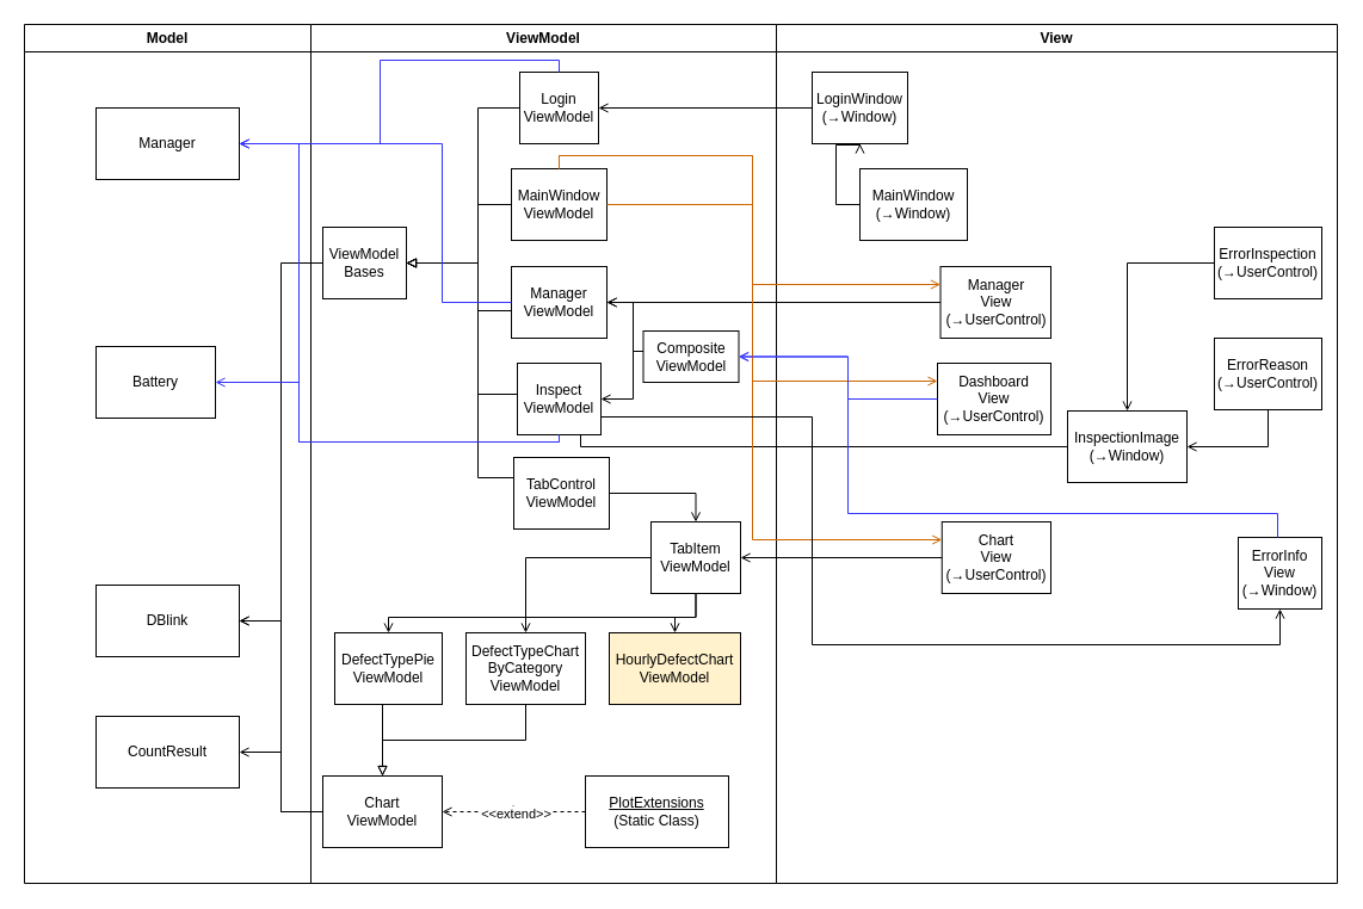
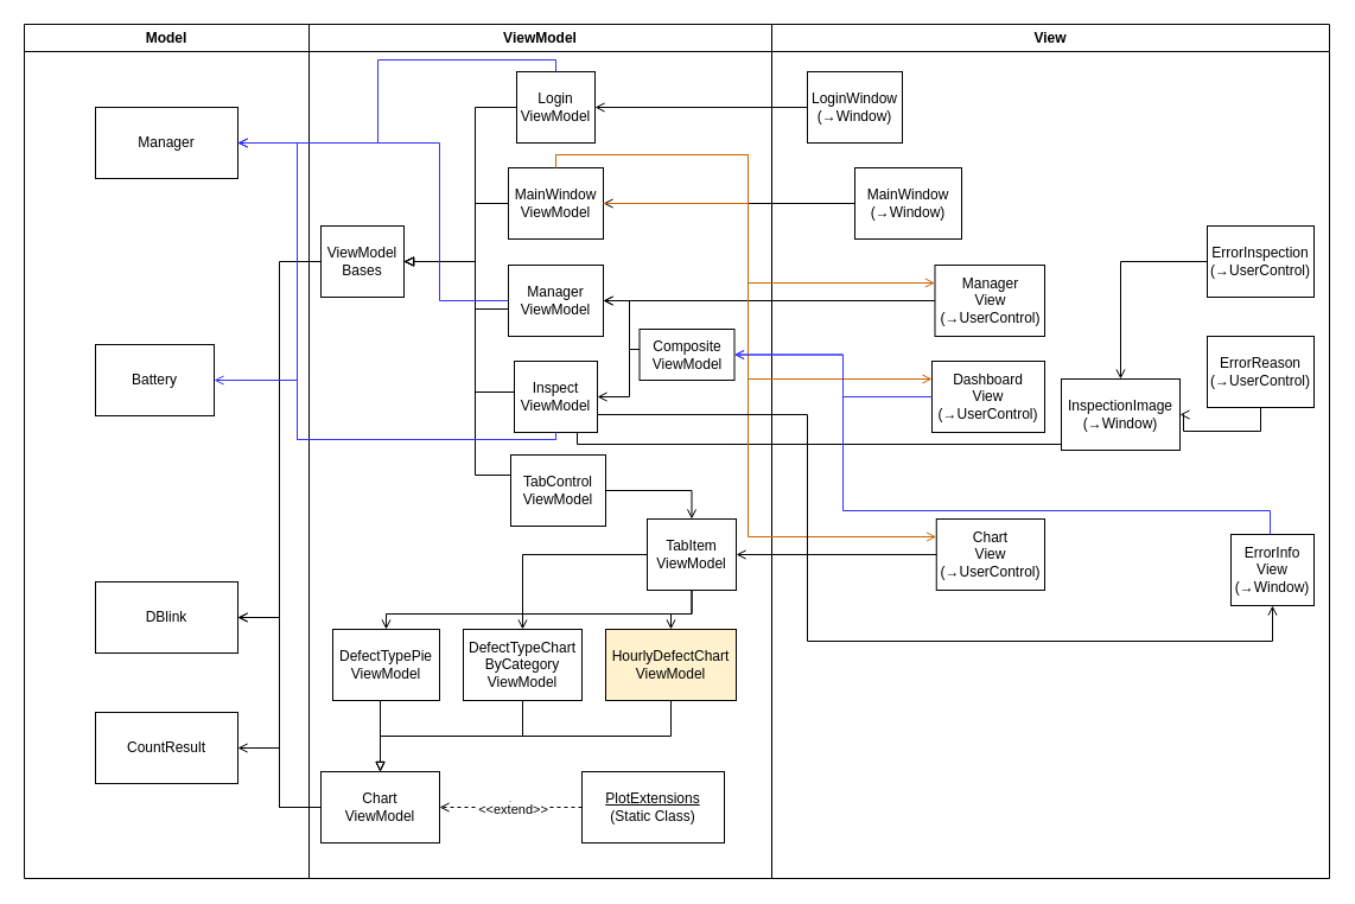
  <mxCell id="0" />
  <mxCell id="1" parent="0" />
  <mxCell id="2" value="Model" style="swimlane;whiteSpace=wrap;html=1;" parent="1" vertex="1"><mxGeometry x="20" y="20" width="240" height="720" as="geometry" /></mxCell>
  <mxCell id="3" value="DBlink" style="rounded=0;whiteSpace=wrap;html=1;" parent="2" vertex="1"><mxGeometry x="60" y="470" width="120" height="60" as="geometry" /></mxCell>
  <mxCell id="4" value="Battery" style="rounded=0;whiteSpace=wrap;html=1;" parent="2" vertex="1"><mxGeometry x="60" y="270" width="100" height="60" as="geometry" /></mxCell>
  <mxCell id="5" value="Manager" style="rounded=0;whiteSpace=wrap;html=1;" parent="2" vertex="1"><mxGeometry x="60" y="70" width="120" height="60" as="geometry" /></mxCell>
  <mxCell id="6" value="CountResult" style="rounded=0;whiteSpace=wrap;html=1;" parent="2" vertex="1"><mxGeometry x="60" y="580" width="120" height="60" as="geometry" /></mxCell>
  <mxCell id="7" value="ViewModel" style="swimlane;whiteSpace=wrap;html=1;" parent="1" vertex="1"><mxGeometry x="260" y="20" width="390" height="720" as="geometry" /></mxCell>
  <mxCell id="8" value="Chart&lt;br&gt;ViewModel" style="rounded=0;whiteSpace=wrap;html=1;" parent="7" vertex="1"><mxGeometry x="10" y="630" width="100" height="60" as="geometry" /></mxCell>
  <mxCell id="9" value="`" style="edgeStyle=orthogonalEdgeStyle;rounded=0;orthogonalLoop=1;jettySize=auto;html=1;entryX=1;entryY=0.5;entryDx=0;entryDy=0;endArrow=open;endFill=0;dashed=1;exitX=0;exitY=0.5;exitDx=0;exitDy=0;" parent="7" source="11" target="8" edge="1"><mxGeometry relative="1" as="geometry"><mxPoint x="370" y="580" as="sourcePoint" /><Array as="points"><mxPoint x="160" y="660" /><mxPoint x="160" y="660" /></Array></mxGeometry></mxCell>
  <mxCell id="10" value="&amp;lt;&amp;lt;extend&amp;gt;&amp;gt;" style="edgeLabel;html=1;align=center;verticalAlign=middle;resizable=0;points=[];" parent="9" vertex="1" connectable="0"><mxGeometry x="0.091" y="-5" relative="1" as="geometry"><mxPoint x="6" y="6" as="offset" /></mxGeometry></mxCell>
  <mxCell id="11" value="&lt;u&gt;PlotExtensions&lt;br&gt;&lt;/u&gt;(Static Class)" style="rounded=0;whiteSpace=wrap;html=1;" parent="7" vertex="1"><mxGeometry x="230" y="630" width="120" height="60" as="geometry" /></mxCell>
  <mxCell id="12" value="ViewModel&lt;br&gt;Bases" style="rounded=0;whiteSpace=wrap;html=1;" parent="7" vertex="1"><mxGeometry x="10" y="170" width="70" height="60" as="geometry" /></mxCell>
  <mxCell id="13" value="DefectTypeChart&lt;br&gt;ByCategory&lt;br&gt;ViewModel" style="rounded=0;whiteSpace=wrap;html=1;" parent="7" vertex="1"><mxGeometry x="130" y="510" width="100" height="60" as="geometry" /></mxCell>
  <mxCell id="14" value="DefectTypePie&lt;br&gt;ViewModel" style="rounded=0;whiteSpace=wrap;html=1;" parent="7" vertex="1"><mxGeometry x="20" y="510" width="90" height="60" as="geometry" /></mxCell>
  <mxCell id="15" value="HourlyDefectChart&lt;br&gt;ViewModel" style="rounded=0;whiteSpace=wrap;html=1;fillColor=#fff2cc;" parent="7" vertex="1"><mxGeometry x="250" y="510" width="110" height="60" as="geometry" /></mxCell>
  <mxCell id="16" style="edgeStyle=orthogonalEdgeStyle;rounded=0;orthogonalLoop=1;jettySize=auto;html=1;entryX=0.5;entryY=0;entryDx=0;entryDy=0;endArrow=open;endFill=0;exitX=1;exitY=0.5;exitDx=0;exitDy=0;" parent="7" source="18" target="22" edge="1"><mxGeometry relative="1" as="geometry" /></mxCell>
  <mxCell id="17" style="edgeStyle=orthogonalEdgeStyle;rounded=0;orthogonalLoop=1;jettySize=auto;html=1;entryX=1;entryY=0.5;entryDx=0;entryDy=0;endArrow=block;endFill=0;" parent="7" source="18" target="12" edge="1"><mxGeometry relative="1" as="geometry"><Array as="points"><mxPoint x="140" y="380" /><mxPoint x="140" y="200" /></Array></mxGeometry></mxCell>
  <mxCell id="18" value="TabControl&lt;br&gt;ViewModel" style="rounded=0;whiteSpace=wrap;html=1;" parent="7" vertex="1"><mxGeometry x="170" y="363" width="80" height="60" as="geometry" /></mxCell>
  <mxCell id="19" style="edgeStyle=orthogonalEdgeStyle;rounded=0;orthogonalLoop=1;jettySize=auto;html=1;exitX=0.5;exitY=1;exitDx=0;exitDy=0;entryX=0.5;entryY=0;entryDx=0;entryDy=0;endArrow=open;endFill=0;" parent="7" source="22" target="14" edge="1"><mxGeometry relative="1" as="geometry"><Array as="points"><mxPoint x="323" y="497" /><mxPoint x="65" y="497" /></Array></mxGeometry></mxCell>
  <mxCell id="20" style="edgeStyle=orthogonalEdgeStyle;rounded=0;orthogonalLoop=1;jettySize=auto;html=1;entryX=0.5;entryY=0;entryDx=0;entryDy=0;endArrow=open;endFill=0;" parent="7" source="22" target="13" edge="1"><mxGeometry relative="1" as="geometry" /></mxCell>
  <mxCell id="21" style="edgeStyle=orthogonalEdgeStyle;rounded=0;orthogonalLoop=1;jettySize=auto;html=1;entryX=0.5;entryY=0;entryDx=0;entryDy=0;endArrow=open;endFill=0;" parent="7" source="22" target="15" edge="1"><mxGeometry relative="1" as="geometry" /></mxCell>
  <mxCell id="22" value="TabItem&lt;br&gt;ViewModel" style="rounded=0;whiteSpace=wrap;html=1;" parent="7" vertex="1"><mxGeometry x="285" y="417" width="75" height="60" as="geometry" /></mxCell>
  <mxCell id="23" style="edgeStyle=orthogonalEdgeStyle;rounded=0;orthogonalLoop=1;jettySize=auto;html=1;entryX=1;entryY=0.5;entryDx=0;entryDy=0;endArrow=block;endFill=0;" parent="7" source="24" target="12" edge="1"><mxGeometry relative="1" as="geometry"><Array as="points"><mxPoint x="140" y="310" /><mxPoint x="140" y="200" /></Array></mxGeometry></mxCell>
  <mxCell id="24" value="Inspect&lt;br&gt;ViewModel" style="rounded=0;whiteSpace=wrap;html=1;" parent="7" vertex="1"><mxGeometry x="173" y="284" width="70" height="60" as="geometry" /></mxCell>
  <mxCell id="25" style="edgeStyle=orthogonalEdgeStyle;rounded=0;orthogonalLoop=1;jettySize=auto;html=1;entryX=1;entryY=0.5;entryDx=0;entryDy=0;exitX=0;exitY=0.5;exitDx=0;exitDy=0;endArrow=block;endFill=0;" parent="7" source="26" target="12" edge="1"><mxGeometry relative="1" as="geometry"><Array as="points"><mxPoint x="140" y="240" /><mxPoint x="140" y="200" /></Array></mxGeometry></mxCell>
  <mxCell id="26" value="Manager&lt;br&gt;ViewModel" style="rounded=0;whiteSpace=wrap;html=1;" parent="7" vertex="1"><mxGeometry x="168" y="203" width="80" height="60" as="geometry" /></mxCell>
  <mxCell id="27" style="edgeStyle=orthogonalEdgeStyle;rounded=0;orthogonalLoop=1;jettySize=auto;html=1;entryX=1;entryY=0.5;entryDx=0;entryDy=0;endArrow=open;endFill=0;" parent="7" source="29" target="26" edge="1"><mxGeometry relative="1" as="geometry"><Array as="points"><mxPoint x="270" y="274" /><mxPoint x="270" y="233" /></Array></mxGeometry></mxCell>
  <mxCell id="28" style="edgeStyle=orthogonalEdgeStyle;rounded=0;orthogonalLoop=1;jettySize=auto;html=1;entryX=1;entryY=0.5;entryDx=0;entryDy=0;endArrow=open;endFill=0;" parent="7" source="29" target="24" edge="1"><mxGeometry relative="1" as="geometry"><Array as="points"><mxPoint x="270" y="274" /><mxPoint x="270" y="314" /></Array></mxGeometry></mxCell>
  <mxCell id="29" value="Composite&lt;br&gt;ViewModel" style="rounded=0;whiteSpace=wrap;html=1;" parent="7" vertex="1"><mxGeometry x="278.5" y="257" width="80" height="43" as="geometry" /></mxCell>
  <mxCell id="30" style="edgeStyle=orthogonalEdgeStyle;rounded=0;orthogonalLoop=1;jettySize=auto;html=1;exitX=0;exitY=0.5;exitDx=0;exitDy=0;entryX=1;entryY=0.5;entryDx=0;entryDy=0;endArrow=block;endFill=0;" parent="7" source="31" target="12" edge="1"><mxGeometry relative="1" as="geometry"><Array as="points"><mxPoint x="140" y="70" /><mxPoint x="140" y="200" /></Array></mxGeometry></mxCell>
  <mxCell id="31" value="Login&lt;br&gt;ViewModel" style="rounded=0;whiteSpace=wrap;html=1;" parent="7" vertex="1"><mxGeometry x="175" y="40" width="66" height="60" as="geometry" /></mxCell>
  <mxCell id="32" value="MainWindow&lt;br&gt;ViewModel" style="rounded=0;whiteSpace=wrap;html=1;" parent="7" vertex="1"><mxGeometry x="168" y="121" width="80" height="60" as="geometry" /></mxCell>
  <mxCell id="33" style="edgeStyle=orthogonalEdgeStyle;rounded=0;orthogonalLoop=1;jettySize=auto;html=1;exitX=0.5;exitY=1;exitDx=0;exitDy=0;entryX=0.5;entryY=0;entryDx=0;entryDy=0;endArrow=block;endFill=0;" parent="7" source="14" target="8" edge="1"><mxGeometry relative="1" as="geometry"><Array as="points"><mxPoint x="60" y="570" /></Array></mxGeometry></mxCell>
  <mxCell id="34" style="edgeStyle=orthogonalEdgeStyle;rounded=0;orthogonalLoop=1;jettySize=auto;html=1;endArrow=block;endFill=0;entryX=0.5;entryY=0;entryDx=0;entryDy=0;" parent="7" source="13" target="8" edge="1"><mxGeometry relative="1" as="geometry"><mxPoint x="30" y="580" as="targetPoint" /><Array as="points"><mxPoint x="180" y="600" /><mxPoint x="60" y="600" /></Array></mxGeometry></mxCell>
+ <mxCell id="35" style="edgeStyle=orthogonalEdgeStyle;rounded=0;orthogonalLoop=1;jettySize=auto;html=1;endArrow=block;endFill=0;entryX=0.5;entryY=0;entryDx=0;entryDy=0;" parent="7" source="15" target="8" edge="1"><mxGeometry relative="1" as="geometry"><mxPoint x="40" y="600" as="targetPoint" /><Array as="points"><mxPoint x="305" y="600" /><mxPoint x="60" y="600" /></Array></mxGeometry></mxCell>
  <mxCell id="36" style="edgeStyle=orthogonalEdgeStyle;rounded=0;orthogonalLoop=1;jettySize=auto;html=1;entryX=1;entryY=0.5;entryDx=0;entryDy=0;endArrow=block;endFill=0;" parent="7" source="32" target="12" edge="1"><mxGeometry relative="1" as="geometry"><mxPoint x="410" y="310" as="sourcePoint" /><mxPoint x="350" y="250" as="targetPoint" /><Array as="points"><mxPoint x="140" y="200" /></Array></mxGeometry></mxCell>
  <mxCell id="37" value="View" style="swimlane;whiteSpace=wrap;html=1;" parent="1" vertex="1"><mxGeometry x="650" y="20" width="470" height="720" as="geometry" /></mxCell>
  <mxCell id="38" value="Chart&lt;br&gt;View&lt;br&gt;(→UserControl)" style="rounded=0;whiteSpace=wrap;html=1;" parent="37" vertex="1"><mxGeometry x="138.75" y="417" width="91.25" height="60" as="geometry" /></mxCell>
  <mxCell id="39" value="LoginWindow&lt;br&gt;(→Window)" style="rounded=0;whiteSpace=wrap;html=1;" parent="37" vertex="1"><mxGeometry x="30" y="40" width="80" height="60" as="geometry" /></mxCell>
  <mxCell id="40" value="MainWindow&lt;br&gt;(→Window)" style="rounded=0;whiteSpace=wrap;html=1;" parent="37" vertex="1"><mxGeometry x="70" y="121" width="90" height="60" as="geometry" /></mxCell>
  <mxCell id="41" value="Manager&lt;br&gt;View&lt;br&gt;(→UserControl)" style="rounded=0;whiteSpace=wrap;html=1;" parent="37" vertex="1"><mxGeometry x="137.5" y="203" width="92.5" height="60" as="geometry" /></mxCell>
  <mxCell id="42" value="Dashboard&lt;br&gt;View&lt;br&gt;(→UserControl)" style="rounded=0;whiteSpace=wrap;html=1;" parent="37" vertex="1"><mxGeometry x="135" y="284" width="95" height="60" as="geometry" /></mxCell>
  <mxCell id="43" value="ErrorInfo&lt;br&gt;View&lt;br&gt;(→Window)" style="rounded=0;whiteSpace=wrap;html=1;" parent="37" vertex="1"><mxGeometry x="387" y="430" width="70" height="60" as="geometry" /></mxCell>
- <mxCell id="44" value="InspectionImage&lt;div&gt;(&lt;span style=&quot;background-color: transparent; color: light-dark(rgb(0, 0, 0), rgb(255, 255, 255));&quot;&gt;→&lt;/span&gt;&lt;span style=&quot;background-color: transparent; color: light-dark(rgb(0, 0, 0), rgb(255, 255, 255));&quot;&gt;Window)&lt;/span&gt;&lt;/div&gt;" style="rounded=0;whiteSpace=wrap;html=1;" parent="37" vertex="1"><mxGeometry x="244" y="324" width="100" height="60" as="geometry" /></mxCell>
+ <mxCell id="44" value="InspectionImage&lt;div&gt;(&lt;span style=&quot;background-color: transparent; color: light-dark(rgb(0, 0, 0), rgb(255, 255, 255));&quot;&gt;→&lt;/span&gt;&lt;span style=&quot;background-color: transparent; color: light-dark(rgb(0, 0, 0), rgb(255, 255, 255));&quot;&gt;Window)&lt;/span&gt;&lt;/div&gt;" style="rounded=0;whiteSpace=wrap;html=1;" parent="37" vertex="1"><mxGeometry x="244" y="299" width="100" height="60" as="geometry" /></mxCell>
  <mxCell id="45" style="edgeStyle=orthogonalEdgeStyle;rounded=0;orthogonalLoop=1;jettySize=auto;html=1;entryX=0.5;entryY=0;entryDx=0;entryDy=0;endArrow=open;endFill=0;" parent="37" source="46" target="44" edge="1"><mxGeometry relative="1" as="geometry" /></mxCell>
  <mxCell id="46" value="ErrorInspection&lt;br&gt;(→UserControl)" style="rounded=0;whiteSpace=wrap;html=1;" parent="37" vertex="1"><mxGeometry x="367" y="170" width="90" height="60" as="geometry" /></mxCell>
  <mxCell id="47" style="edgeStyle=orthogonalEdgeStyle;rounded=0;orthogonalLoop=1;jettySize=auto;html=1;exitX=0.5;exitY=1;exitDx=0;exitDy=0;entryX=1;entryY=0.5;entryDx=0;entryDy=0;endArrow=open;endFill=0;" parent="37" source="48" target="44" edge="1"><mxGeometry relative="1" as="geometry" /></mxCell>
  <mxCell id="48" value="ErrorReason&lt;br&gt;(→UserControl)" style="rounded=0;whiteSpace=wrap;html=1;" parent="37" vertex="1"><mxGeometry x="367" y="263" width="90" height="60" as="geometry" /></mxCell>
  <mxCell id="49" style="edgeStyle=orthogonalEdgeStyle;rounded=0;orthogonalLoop=1;jettySize=auto;html=1;exitX=0;exitY=0.5;exitDx=0;exitDy=0;entryX=1;entryY=0.5;entryDx=0;entryDy=0;endArrow=open;endFill=0;" parent="1" source="39" target="31" edge="1"><mxGeometry relative="1" as="geometry" /></mxCell>
- <mxCell id="50" style="edgeStyle=orthogonalEdgeStyle;rounded=0;orthogonalLoop=1;jettySize=auto;html=1;exitX=0;exitY=0.5;exitDx=0;exitDy=0;endArrow=open;endFill=0;" parent="1" source="40" target="39" edge="1"><mxGeometry relative="1" as="geometry" /></mxCell>
+ <mxCell id="50" style="edgeStyle=orthogonalEdgeStyle;rounded=0;orthogonalLoop=1;jettySize=auto;html=1;exitX=0;exitY=0.5;exitDx=0;exitDy=0;entryX=1;entryY=0.5;entryDx=0;entryDy=0;endArrow=open;endFill=0;" parent="1" source="40" target="32" edge="1"><mxGeometry relative="1" as="geometry" /></mxCell>
  <mxCell id="51" style="edgeStyle=orthogonalEdgeStyle;rounded=0;orthogonalLoop=1;jettySize=auto;html=1;entryX=1;entryY=0.5;entryDx=0;entryDy=0;endArrow=open;endFill=0;" parent="1" source="41" target="26" edge="1"><mxGeometry relative="1" as="geometry" /></mxCell>
  <mxCell id="52" style="edgeStyle=orthogonalEdgeStyle;rounded=0;orthogonalLoop=1;jettySize=auto;html=1;exitX=0;exitY=0.5;exitDx=0;exitDy=0;entryX=1;entryY=0.5;entryDx=0;entryDy=0;endArrow=open;endFill=0;strokeColor=#3333FF;" parent="1" source="42" target="29" edge="1"><mxGeometry relative="1" as="geometry"><Array as="points"><mxPoint x="710" y="334" /><mxPoint x="710" y="299" /></Array></mxGeometry></mxCell>
  <mxCell id="53" style="edgeStyle=orthogonalEdgeStyle;rounded=0;orthogonalLoop=1;jettySize=auto;html=1;entryX=1;entryY=0.5;entryDx=0;entryDy=0;endArrow=open;endFill=0;" parent="1" source="38" target="22" edge="1"><mxGeometry relative="1" as="geometry" /></mxCell>
  <mxCell id="54" value="" style="edgeStyle=orthogonalEdgeStyle;rounded=0;orthogonalLoop=1;jettySize=auto;html=1;endArrow=open;endFill=0;" parent="1" source="8" target="6" edge="1"><mxGeometry relative="1" as="geometry" /></mxCell>
  <mxCell id="55" style="edgeStyle=orthogonalEdgeStyle;rounded=0;orthogonalLoop=1;jettySize=auto;html=1;entryX=1;entryY=0.5;entryDx=0;entryDy=0;endArrow=open;endFill=0;" parent="1" source="8" target="3" edge="1"><mxGeometry relative="1" as="geometry" /></mxCell>
  <mxCell id="56" style="edgeStyle=orthogonalEdgeStyle;rounded=0;orthogonalLoop=1;jettySize=auto;html=1;entryX=1;entryY=0.5;entryDx=0;entryDy=0;endArrow=open;endFill=0;" parent="1" source="12" target="3" edge="1"><mxGeometry relative="1" as="geometry" /></mxCell>
  <mxCell id="57" style="edgeStyle=orthogonalEdgeStyle;rounded=0;orthogonalLoop=1;jettySize=auto;html=1;entryX=1;entryY=0.5;entryDx=0;entryDy=0;strokeColor=#3333FF;endArrow=open;endFill=0;" parent="1" source="24" target="4" edge="1"><mxGeometry relative="1" as="geometry"><Array as="points"><mxPoint x="468" y="370" /><mxPoint x="250" y="370" /><mxPoint x="250" y="320" /></Array></mxGeometry></mxCell>
  <mxCell id="58" style="edgeStyle=orthogonalEdgeStyle;rounded=0;orthogonalLoop=1;jettySize=auto;html=1;entryX=1;entryY=0.5;entryDx=0;entryDy=0;strokeColor=#3333FF;endArrow=open;endFill=0;exitX=0.5;exitY=1;exitDx=0;exitDy=0;" parent="1" source="24" target="5" edge="1"><mxGeometry relative="1" as="geometry"><Array as="points"><mxPoint x="468" y="370" /><mxPoint x="250" y="370" /><mxPoint x="250" y="120" /></Array></mxGeometry></mxCell>
  <mxCell id="59" style="edgeStyle=orthogonalEdgeStyle;rounded=0;orthogonalLoop=1;jettySize=auto;html=1;entryX=1;entryY=0.5;entryDx=0;entryDy=0;strokeColor=#3333FF;endArrow=open;endFill=0;" parent="1" source="26" target="5" edge="1"><mxGeometry relative="1" as="geometry"><Array as="points"><mxPoint x="370" y="253" /><mxPoint x="370" y="120" /></Array></mxGeometry></mxCell>
  <mxCell id="60" style="edgeStyle=orthogonalEdgeStyle;rounded=0;orthogonalLoop=1;jettySize=auto;html=1;entryX=1;entryY=0.5;entryDx=0;entryDy=0;strokeColor=#3333FF;endArrow=open;endFill=0;" parent="1" source="31" target="5" edge="1"><mxGeometry relative="1" as="geometry"><Array as="points"><mxPoint x="468" y="50" /><mxPoint x="318" y="50" /><mxPoint x="318" y="120" /></Array></mxGeometry></mxCell>
  <mxCell id="61" style="edgeStyle=orthogonalEdgeStyle;rounded=0;orthogonalLoop=1;jettySize=auto;html=1;endArrow=none;startFill=0;" parent="1" source="44" edge="1"><mxGeometry relative="1" as="geometry"><mxPoint x="486" y="364" as="targetPoint" /><Array as="points"><mxPoint x="486" y="374" /></Array></mxGeometry></mxCell>
  <mxCell id="62" style="edgeStyle=orthogonalEdgeStyle;rounded=0;orthogonalLoop=1;jettySize=auto;html=1;entryX=0;entryY=0.25;entryDx=0;entryDy=0;exitX=0.5;exitY=0;exitDx=0;exitDy=0;endArrow=open;startFill=0;strokeColor=#CC6600;endFill=0;" parent="1" source="32" target="42" edge="1"><mxGeometry relative="1" as="geometry"><mxPoint x="540" y="130" as="sourcePoint" /><Array as="points"><mxPoint x="468" y="130" /><mxPoint x="630" y="130" /><mxPoint x="630" y="319" /></Array></mxGeometry></mxCell>
  <mxCell id="63" style="edgeStyle=orthogonalEdgeStyle;rounded=0;orthogonalLoop=1;jettySize=auto;html=1;entryX=0;entryY=0.25;entryDx=0;entryDy=0;strokeColor=#CC6600;endArrow=open;startFill=0;endFill=0;" parent="1" source="32" target="38" edge="1"><mxGeometry relative="1" as="geometry"><Array as="points"><mxPoint x="630" y="171" /><mxPoint x="630" y="452" /></Array></mxGeometry></mxCell>
  <mxCell id="64" style="edgeStyle=orthogonalEdgeStyle;rounded=0;orthogonalLoop=1;jettySize=auto;html=1;entryX=0;entryY=0.25;entryDx=0;entryDy=0;strokeColor=#CC6600;endArrow=open;startFill=0;endFill=0;" parent="1" source="32" target="41" edge="1"><mxGeometry relative="1" as="geometry"><Array as="points"><mxPoint x="468" y="130" /><mxPoint x="630" y="130" /><mxPoint x="630" y="238" /></Array></mxGeometry></mxCell>
  <mxCell id="65" style="edgeStyle=orthogonalEdgeStyle;rounded=0;orthogonalLoop=1;jettySize=auto;html=1;entryX=1;entryY=0.5;entryDx=0;entryDy=0;endArrow=open;endFill=0;strokeColor=#3333FF;" parent="1" source="43" target="29" edge="1"><mxGeometry relative="1" as="geometry"><Array as="points"><mxPoint x="1070" y="430" /><mxPoint x="710" y="430" /><mxPoint x="710" y="299" /></Array></mxGeometry></mxCell>
  <mxCell id="66" style="edgeStyle=orthogonalEdgeStyle;rounded=0;orthogonalLoop=1;jettySize=auto;html=1;entryX=0.5;entryY=1;entryDx=0;entryDy=0;exitX=1;exitY=0.75;exitDx=0;exitDy=0;endArrow=open;endFill=0;" parent="1" source="24" target="43" edge="1"><mxGeometry relative="1" as="geometry"><mxPoint x="560" y="350" as="sourcePoint" /><Array as="points"><mxPoint x="680" y="349" /><mxPoint x="680" y="540" /><mxPoint x="1072" y="540" /></Array></mxGeometry></mxCell>
